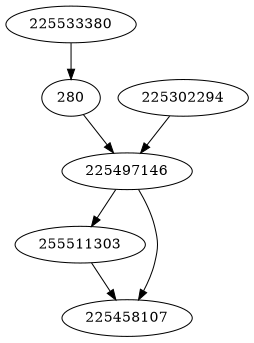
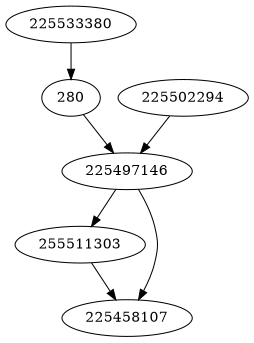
  strict digraph {
    225533380
    280
    n3 [label=255511303]
    225497146
    225458107
-   225502294 [label=225302294]
+   225502294
    225533380 -> 280
    280 -> 225497146
    n3 -> 225458107
    225497146 -> n3
    225497146 -> 225458107
    225502294 -> 225497146
  }
